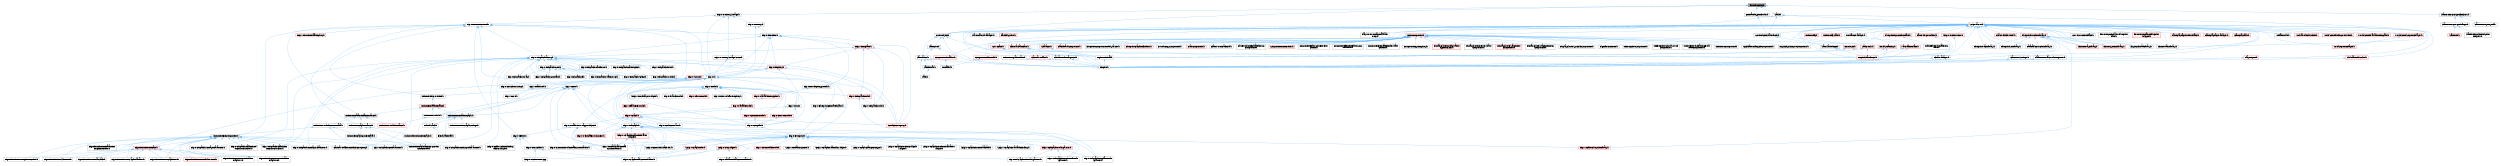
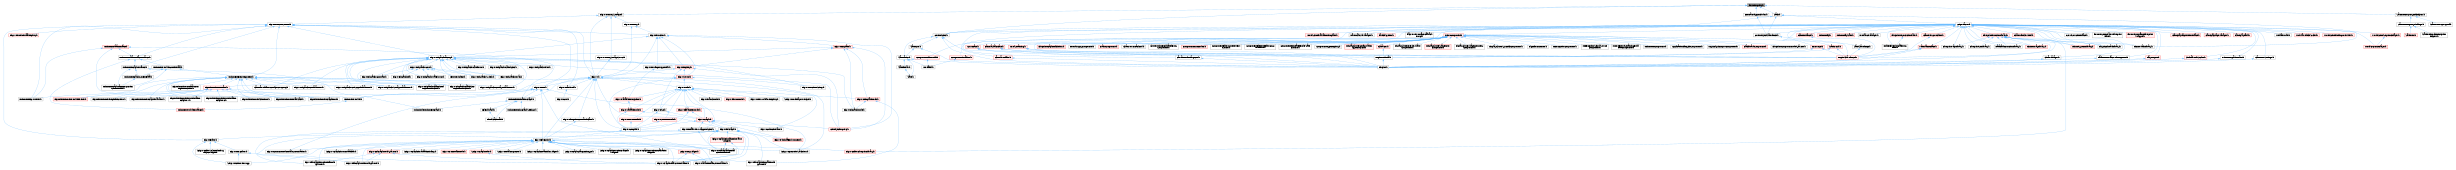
  digraph {
    fontname="DejaVu Serif"
    node [color=grey40 fillcolor=white fontname="DejaVu Serif" fontsize=10 shape=box style=filled]
    edge [color=steelblue1 dir=back fontname="DejaVu Serif" fontsize=10 labelfontname=Helvetica labelfontsize=10 style=solid]
    n1 [color=gray40 fillcolor=grey60 fontcolor=black height=0.2 label="EnumProperty.h" width=0.4]
    n2 [height=0.2 label="CoreUObject.h" width=0.4]
    n3 [height=0.2 label="GeneratedCppIncludes.h" width=0.4]
    n4 [height=0.2 label="RigVMMemoryStorage.h" width=0.4]
    n5 [height=0.2 label="Stack.h" width=0.4]
    n6 [height=0.2 label="StateTreePropertyRefHelpers.h" width=0.4]
    n7 [height=0.2 label="Engine.h" width=0.4]
    n8 [height=0.2 label="EngineMinimal.h" width=0.4]
    n9 [height=0.2 label="SlateBasics.h" width=0.4]
    n10 [height=0.2 label="SlateCore.h" width=0.4]
    n11 [height=0.2 label="CoreUObjectSharedPCH.h" width=0.4]
    n12 [height=0.2 label="RigVM.h" width=0.4]
    n13 [height=0.2 label="RigVMExecuteContext.h" width=0.4]
    n14 [height=0.2 label="RigVMMemory.h" width=0.4]
    n15 [height=0.2 label="RigVMMemoryStorageStruct.h" width=0.4]
    n16 [height=0.2 label="KismetMathLibrary.h" width=0.4]
    n17 [height=0.2 label="ScriptMacros.h" width=0.4]
    n18 [height=0.2 label="StateTreePropertyBindings.h" width=0.4]
    n19 [height=0.2 label="StateTreePropertyRef.h" width=0.4]
    n20 [height=0.2 label="Slate.h" width=0.4]
    n21 [height=0.2 label="SlateExtras.h" width=0.4]
    n22 [height=0.2 label="UnrealEd.h" width=0.4]
    n23 [height=0.2 label="SlateSharedPCH.h" width=0.4]
    n24 [color=red fillcolor="#FFF0F0" height=0.2 label="EngineSharedPCH.h" width=0.4]
    n25 [height=0.2 label="AnimNextAnimationGraph.h" width=0.4]
    n26 [height=0.2 label="AnimNextModule.h" width=0.4]
    n27 [height=0.2 label="RigVMBlueprint.h" width=0.4]
    n28 [height=0.2 label="SRigVMExecutionStackView.h" width=0.4]
    n29 [height=0.2 label="RigVMBlueprintGeneratedClass.h" width=0.4]
    n30 [height=0.2 label="RigVMCodeGenerator.h" width=0.4]
    n31 [height=0.2 label="RigVMCompiler.h" width=0.4]
    n32 [height=0.2 label="RigVMEdGraph.h" width=0.4]
    n33 [height=0.2 label="RigVMHost.h" width=0.4]
    n34 [height=0.2 label="RigVMNativized.h" width=0.4]
    n35 [height=0.2 label="RigVMNode.h" width=0.4]
    n36 [height=0.2 label="AnimNextRigVMAsset.h" width=0.4]
    n37 [height=0.2 label="AnimNextDataInterfaceInstance.h" width=0.4]
    n38 [height=0.2 label="AnimNextGraphInstance.h" width=0.4]
    n39 [height=0.2 label="AnimNextExecuteContext.h" width=0.4]
    n40 [height=0.2 label="RigVMEditor.h" width=0.4]
    n41 [height=0.2 label="RigVMDispatchFactory.h" width=0.4]
    n42 [height=0.2 label="RigVMFunction.h" width=0.4]
    n43 [color=red height=0.2 label="RigVMRuntimeDataRegistry.h" width=0.4]
    n44 [height=0.2 label="AnimNextAnimGraphSettings.h" width=0.4]
    n45 [height=0.2 label="AnimNode_AnimNextGraph.h" width=0.4]
    n46 [height=0.2 label="BlendStackTrait.h" width=0.4]
    n47 [height=0.2 label="IBlendStack.h" width=0.4]
    n48 [color=red fillcolor="#FFF0F0" height=0.2 label="AnimNextModuleInstance.h" width=0.4]
    n49 [height=0.2 label="RigVMCommentNodeDetailCustomization.h" width=0.4]
    n50 [height=0.2 label="RigVMEdGraphFunctionRefNode\lSpawner.h" width=0.4]
    n51 [color=red fillcolor="#FFF0F0" height=0.2 label="RigVMEdGraphNodeSpawner.h" width=0.4]
    n52 [height=0.2 label="RigVMEdGraphUnitNodeSpawner.h" width=0.4]
    n53 [color=red fillcolor="#FFF0F0" height=0.2 label="RigVMEditorBlueprintLibrary.h" width=0.4]
    n54 [height=0.2 label="RigVMGraphDetailCustomization.h" width=0.4]
    n55 [height=0.2 label="RigVMLocalVariableDetail\lCustomization.h" width=0.4]
    n56 [color=red fillcolor="#FFF0F0" height=0.2 label="RigVMTreeToolkitNode.h" width=0.4]
    n57 [height=0.2 label="RigVMVariantDetailCustomization.h" width=0.4]
    n58 [height=0.2 label="SRigVMActionMenu.cpp" width=0.4]
    n59 [height=0.2 label="SRigVMDetailsInspector.h" width=0.4]
    n60 [height=0.2 label="SRigVMGraphBreakLinksWidget.h" width=0.4]
    n61 [height=0.2 label="SRigVMGraphChangePinType.h" width=0.4]
    n62 [height=0.2 label="SRigVMGraphFunctionBulkEdit\lWidget.h" width=0.4]
    n63 [height=0.2 label="SRigVMGraphFunctionLocalization\lWidget.h" width=0.4]
    n64 [color=red fillcolor="#FFF0F0" height=0.2 label="SRigVMGraphNode.h" width=0.4]
    n65 [height=0.2 label="SRigVMGraphPinUserDataPath.h" width=0.4]
    n66 [height=0.2 label="SRigVMGraphPinVariableBinding.h" width=0.4]
    n67 [color=red fillcolor="#FFF0F0" height=0.2 label="SRigVMLogWidget.h" width=0.4]
    n68 [height=0.2 label="RigVMEdGraphTemplateNode\lSpawner.h" width=0.4]
    n69 [color=red fillcolor="#FFF0F0" height=0.2 label="RigVMMinimalEnvironment.h" width=0.4]
    n70 [color=red fillcolor="#FFF0F0" height=0.2 label="SRigVMGraphPinNameListValue\lWidget.h" width=0.4]
    n71 [height=0.2 label="RigVMCore.h" width=0.4]
    n72 [height=0.2 label="RigVMAST.h" width=0.4]
    n73 [color=red fillcolor="#FFF0F0" height=0.2 label="RigVMGraph.h" width=0.4]
    n74 [height=0.2 label="RigVMDetailsViewWrapperObject.h" width=0.4]
    n75 [height=0.2 label="RigVMBranchNode.h" width=0.4]
    n76 [color=red fillcolor="#FFF0F0" height=0.2 label="RigVMCommentNode.h" width=0.4]
    n77 [color=red fillcolor="#FFF0F0" height=0.2 label="RigVMEnumNode.h" width=0.4]
    n78 [color=red fillcolor="#FFF0F0" height=0.2 label="RigVMParameterNode.h" width=0.4]
    n79 [color=red fillcolor="#FFF0F0" height=0.2 label="RigVMRerouteNode.h" width=0.4]
    n80 [color=red fillcolor="#FFF0F0" height=0.2 label="RigVMTemplateNode.h" width=0.4]
    n81 [height=0.2 label="RigVMUserWorkflowRegistry.h" width=0.4]
    n82 [color=red fillcolor="#FFF0F0" height=0.2 label="RigVMVariableDescription.h" width=0.4]
    n83 [color=red fillcolor="#FFF0F0" height=0.2 label="RigVMVariableNode.h" width=0.4]
    n84 [height=0.2 label="SRigVMNodeLayoutWidget.h" width=0.4]
    n85 [color=red fillcolor="#FFF0F0" height=0.2 label="AnimNextDataInterface.h" width=0.4]
    n86 [height=0.2 label="AnimNextModuleContextData.h" width=0.4]
    n87 [height=0.2 label="AnimNextGraphContextData.h" width=0.4]
    n88 [height=0.2 label="AnimNextGraphLatentProperties\lContextData.h" width=0.4]
    n89 [color=red fillcolor="#FFF0F0" height=0.2 label="RigUnit_AnimNextBase.h" width=0.4]
    n90 [height=0.2 label="RigUnit_AnimNextBeginExecution.h" width=0.4]
    n91 [height=0.2 label="RigUnit_AnimNextGraphEvaluator.h" width=0.4]
    n92 [height=0.2 label="RigUnit_AnimNextGraphRoot.h" width=0.4]
    n93 [color=red fillcolor="#FFF0F0" height=0.2 label="RigUnit_AnimNextModuleEvents.h" width=0.4]
    n94 [height=0.2 label="RigUnit_AnimNextRunAnimation\lGraph_v1.h" width=0.4]
    n95 [height=0.2 label="RigUnit_AnimNextRunAnimation\lGraph_v6.h" width=0.4]
    n96 [height=0.2 label="RigUnit_AnimNextShimRoot.h" width=0.4]
    n97 [height=0.2 label="RigUnit_AnimNextTraitStack.h" width=0.4]
    n98 [height=0.2 label="RigUnit_AnimNextParameter\lBeginExecution.h" width=0.4]
    n99 [height=0.2 label="RigVMDispatch_CallHoisted\lAccessorFunction.h" width=0.4]
    n100 [height=0.2 label="RigVMDispatch_CallObject\lAccessorFunction.h" width=0.4]
    n101 [height=0.2 label="RigVMDispatch_GetLayerParameter.h" width=0.4]
    n102 [height=0.2 label="CameraModifier_GetObjectProperty.h" width=0.4]
    n103 [height=0.2 label="RigVMDispatch_GetParameter.h" width=0.4]
    n104 [height=0.2 label="RigVMDispatch_GetScopedParameter.h" width=0.4]
    n105 [height=0.2 label="RigVMDispatch_SetLayerParameter.h" width=0.4]
    n106 [color=red fillcolor="#FFF0F0" height=0.2 label="GetObjectProperty.h" width=0.4]
    n107 [height=0.2 label="RigVMDispatchNode.h" width=0.4]
    n108 [height=0.2 label="RigVMNewEditor.h" width=0.4]
    n109 [height=0.2 label="SRigVMEditorSelectedDebug\lObjectWidget.h" width=0.4]
    n110 [height=0.2 label="RigVMDispatch_Array.h" width=0.4]
    n111 [height=0.2 label="RigVMDispatch_CastEnum.h" width=0.4]
    n112 [height=0.2 label="RigVMDispatch_CastObject.h" width=0.4]
    n113 [height=0.2 label="RigVMDispatch_Constant.h" width=0.4]
    n114 [height=0.2 label="RigVMDispatch_Core.h" width=0.4]
    n115 [height=0.2 label="RigVMDispatch_If.h" width=0.4]
    n116 [height=0.2 label="RigVMDispatch_MakeStruct.h" width=0.4]
-   n117 [height=0.2 label="RigVMDispatch_Select.h" width=0.4]
+   n117 [height=0.2 label="Texture_Select.h" width=0.4]
    n118 [height=0.2 label="RigVMDispatch_Switch.h" width=0.4]
    n119 [height=0.2 label="RigVMDispatch_Print.h" width=0.4]
    n120 [height=0.2 label="RigVMFunction_String.h" width=0.4]
    n121 [color=red fillcolor="#FFF0F0" height=0.2 label="RigVMRegistry.h" width=0.4]
    n122 [color=red fillcolor="#FFF0F0" height=0.2 label="RigVMStruct.h" width=0.4]
    n123 [height=0.2 label="RigVMDeveloperTypeUtils.h" width=0.4]
    n124 [color=red fillcolor="#FFF0F0" height=0.2 label="RigVMTemplate.h" width=0.4]
    n125 [color=red fillcolor="#FFF0F0" height=0.2 label="ActorComponent.h" width=0.4]
    n126 [color=red fillcolor="#FFF0F0" height=0.2 label="AnimNotify.h" width=0.4]
    n127 [color=red fillcolor="#FFF0F0" height=0.2 label="AnimNotifyState.h" width=0.4]
    n128 [height=0.2 label="AvoidanceManager.h" width=0.4]
    n129 [color=red fillcolor="#FFF0F0" height=0.2 label="BlueprintAsyncActionBase.h" width=0.4]
    n130 [height=0.2 label="OnlineBlueprintCallProxy\lBase.h" width=0.4]
    n131 [color=red fillcolor="#FFF0F0" height=0.2 label="BlueprintFunctionLibrary.h" width=0.4]
    n132 [height=0.2 label="BlueprintMapLibrary.h" width=0.4]
    n133 [height=0.2 label="BlueprintSetLibrary.h" width=0.4]
    n134 [height=0.2 label="DataTableFunctionLibrary.h" width=0.4]
    n135 [color=red fillcolor="#FFF0F0" height=0.2 label="KismetArrayLibrary.h" width=0.4]
    n136 [color=red fillcolor="#FFF0F0" height=0.2 label="KismetSystemLibrary.h" width=0.4]
    n137 [height=0.2 label="PhysicsThreadLibrary.h" width=0.4]
    n138 [color=red fillcolor="#FFF0F0" height=0.2 label="CameraModifier.h" width=0.4]
    n139 [color=red fillcolor="#FFF0F0" height=0.2 label="CameraShakeBase.h" width=0.4]
    n140 [height=0.2 label="CanvasRenderTarget2D.h" width=0.4]
    n141 [color=red fillcolor="#FFF0F0" height=0.2 label="ChaosVehicleWheel.h" width=0.4]
    n142 [height=0.2 label="CheatManager.h" width=0.4]
    n143 [color=red fillcolor="#FFF0F0" height=0.2 label="CurveBase.h" width=0.4]
    n144 [height=0.2 label="CurveSourceInterface.h" width=0.4]
    n145 [height=0.2 label="EnvQueryGenerator_Blueprint\lBase.h" width=0.4]
    n146 [color=red fillcolor="#FFF0F0" height=0.2 label="EnvQueryInstanceBlueprint\lWrapper.h" width=0.4]
-   n147 [color=red fillcolor="#FFF0F0" height=0.2 label="SRigVMActionMenu.h" width=0.4]
+   n147 [color=red fillcolor="#FFF0F0" height=0.2 label="GameInstance.h" width=0.4]
    n148 [height=0.2 label="GameUserSettings.h" width=0.4]
    n149 [color=red fillcolor="#FFF0F0" height=0.2 label="GameViewportClient.h" width=0.4]
    n150 [color=red fillcolor="#FFF0F0" height=0.2 label="GameplayTagAssetInterface.h" width=0.4]
    n151 [color=red fillcolor="#FFF0F0" height=0.2 label="GameplayTagsManager.h" width=0.4]
    n152 [color=red fillcolor="#FFF0F0" height=0.2 label="GameplayTask.h" width=0.4]
    n153 [color=red fillcolor="#FFF0F0" height=0.2 label="LevelSequencePlayer.h" width=0.4]
    n154 [color=red fillcolor="#FFF0F0" height=0.2 label="LevelStreaming.h" width=0.4]
    n155 [color=red fillcolor="#FFF0F0" height=0.2 label="MaterialInterface.h" width=0.4]
    n156 [height=0.2 label="MediaBundle.h" width=0.4]
    n157 [color=red fillcolor="#FFF0F0" height=0.2 label="ModularVehicleSocket.h" width=0.4]
    n158 [color=red fillcolor="#FFF0F0" height=0.2 label="MovieSceneBindingOverrides.h" width=0.4]
    n159 [color=red fillcolor="#FFF0F0" height=0.2 label="MovieSceneEvaluationTemplate.h" width=0.4]
    n160 [color=red fillcolor="#FFF0F0" height=0.2 label="MovieSceneSequencePlayer.h" width=0.4]
    n161 [height=0.2 label="NavLocalGridManager.h" width=0.4]
    n162 [color=red fillcolor="#FFF0F0" height=0.2 label="ParticleSystem.h" width=0.4]
    n163 [height=0.2 label="PlatformInterfaceWebResponse.h" width=0.4]
    n164 [height=0.2 label="PlayMoverMontageCallback\lProxy.h" width=0.4]
    n165 [color=red fillcolor="#FFF0F0" height=0.2 label="PlayerInput.h" width=0.4]
    n166 [color=red fillcolor="#FFF0F0" height=0.2 label="SkeletalMeshSocket.h" width=0.4]
    n167 [color=red fillcolor="#FFF0F0" height=0.2 label="StaticMesh.h" width=0.4]
    n168 [color=red fillcolor="#FFF0F0" height=0.2 label="Texture2D.h" width=0.4]
    n169 [height=0.2 label="TwitterIntegrationBase.h" width=0.4]
    n170 [height=0.2 label="AIPerceptionComponent.h" width=0.4]
    n171 [height=0.2 label="AIPerceptionStimuliSource\lComponent.h" width=0.4]
    n172 [height=0.2 label="ActorTextureStreamingBuild\lDataComponent.h" width=0.4]
    n173 [height=0.2 label="AnimNextComponent.h" width=0.4]
    n174 [height=0.2 label="ApplicationLifecycleComponent.h" width=0.4]
    n175 [height=0.2 label="AsyncPhysicsInputComponent.h" width=0.4]
    n176 [color=red fillcolor="#FFF0F0" height=0.2 label="BlackboardComponent.h" width=0.4]
    n177 [height=0.2 label="BlueprintComponentNodeSpawner.h" width=0.4]
    n178 [color=red fillcolor="#FFF0F0" height=0.2 label="BlueprintGraphDefinitions.h" width=0.4]
    n179 [height=0.2 label="BoundsCopyComponent.h" width=0.4]
    n180 [color=red fillcolor="#FFF0F0" height=0.2 label="BrainComponent.h" width=0.4]
    n181 [height=0.2 label="ChaosMoverBackend.h" width=0.4]
    n182 [color=red fillcolor="#FFF0F0" height=0.2 label="Character.h" width=0.4]
    n183 [height=0.2 label="ClusterUnionReplicatedProxy\lComponent.h" width=0.4]
    n184 [color=red fillcolor="#FFF0F0" height=0.2 label="ComponentAssetBroker.h" width=0.4]
    n185 [height=0.2 label="ComponentEditorContextMenu\lContex.h" width=0.4]
    n186 [color=red fillcolor="#FFF0F0" height=0.2 label="ComponentEditorUtils.h" width=0.4]
    n187 [height=0.2 label="ComponentElementEditorCopy\lAndPaste.h" width=0.4]
    n188 [height=0.2 label="ComponentRecreateRenderState\lContext.h" width=0.4]
    n189 [height=0.2 label="ComponentTypeRegistry.h" width=0.4]
    n190 [color=red fillcolor="#FFF0F0" height=0.2 label="ComponentVisualizer.h" width=0.4]
    n191 [color=red fillcolor="#FFF0F0" height=0.2 label="DisplayClusterConfiguration\lTypes_ICVFX.h" width=0.4]
    n192 [height=0.2 label="DisplayClusterPreviewShare\lComponent.h" width=0.4]
    n193 [color=red fillcolor="#FFF0F0" height=0.2 label="DisplayClusterStageActor\lComponent.h" width=0.4]
    n194 [height=0.2 label="DisplayClusterStageGeometry\lComponent.h" width=0.4]
    n195 [height=0.2 label="DisplayClusterSyncTickComponent.h" width=0.4]
    n196 [height=0.2 label="DlgReferenceTree.h" width=0.4]
    n197 [color=red fillcolor="#FFF0F0" height=0.2 label="StateTree.h" width=0.4]
    n198 [height=0.2 label="StateTreeNodeDescription\lHelpers.h" width=0.4]
    n1 -> n2
    n1 -> n3
    n1 -> n4
    n1 -> n5
    n1 -> n6
    n2 -> n7
    n2 -> n8
    n2 -> n9
    n2 -> n10
    n3 -> n11
    n4 -> n12
    n4 -> n13
    n4 -> n14
    n4 -> n15
    n5 -> n2
    n5 -> n11
    n5 -> n16
    n5 -> n17
    n6 -> n18
    n6 -> n19
    n8 -> n7
    n9 -> n7
    n9 -> n20
    n9 -> n21
    n9 -> n22
    n10 -> n7
    n10 -> n9
    n11 -> n23
    n12 -> n25
    n12 -> n26
    n12 -> n27
    n12 -> n28
    n12 -> n29
    n12 -> n30
    n12 -> n31
    n12 -> n32
    n12 -> n33
    n12 -> n34
    n12 -> n35
    n13 -> n12
    n13 -> n33
    n13 -> n34
    n13 -> n36
    n13 -> n37
    n13 -> n38
    n13 -> n39
    n13 -> n40
    n13 -> n41
    n13 -> n42
    n13 -> n43
    n14 -> n12
    n14 -> n42
    n15 -> n12
    n17 -> n2
    n17 -> n11
    n17 -> n16
    n17 -> n125
    n17 -> n126
    n17 -> n127
    n17 -> n128
    n17 -> n129
    n17 -> n130
    n17 -> n131
    n17 -> n132
    n17 -> n133
    n17 -> n134
    n17 -> n135
    n17 -> n136
    n17 -> n137
    n17 -> n138
    n17 -> n139
    n17 -> n140
    n17 -> n141
    n17 -> n142
    n17 -> n143
    n17 -> n144
    n17 -> n145
    n17 -> n146
    n17 -> n147
    n17 -> n148
    n17 -> n149
    n17 -> n150
    n17 -> n151
    n17 -> n152
    n17 -> n153
    n17 -> n154
    n17 -> n155
    n17 -> n156
    n17 -> n157
    n17 -> n158
    n17 -> n159
    n17 -> n160
    n17 -> n161
    n17 -> n162
    n17 -> n163
    n17 -> n164
    n17 -> n165
    n17 -> n166
    n17 -> n167
    n17 -> n168
    n17 -> n169
    n18 -> n197
    n18 -> n198
    n21 -> n20
    n23 -> n24
    n25 -> n44
    n25 -> n45
    n25 -> n46
    n25 -> n47
    n26 -> n48
    n27 -> n28
    n27 -> n49
    n27 -> n50
    n27 -> n51
    n27 -> n52
    n27 -> n53
    n27 -> n54
    n27 -> n55
    n27 -> n56
    n27 -> n57
    n27 -> n58
    n27 -> n59
    n27 -> n60
    n27 -> n61
    n27 -> n62
    n27 -> n63
    n27 -> n64
    n27 -> n65
    n27 -> n66
    n27 -> n67
    n29 -> n27
    n31 -> n27
    n32 -> n27
    n32 -> n28
    n32 -> n50
    n32 -> n52
    n32 -> n54
    n32 -> n55
    n32 -> n68
    n32 -> n69
    n32 -> n70
    n33 -> n25
    n33 -> n26
    n33 -> n27
    n33 -> n28
    n33 -> n36
    n33 -> n49
    n33 -> n55
    n34 -> n71
    n35 -> n72
    n35 -> n73
    n35 -> n74
    n35 -> n75
    n35 -> n76
    n35 -> n77
    n35 -> n78
    n35 -> n79
    n35 -> n80
    n35 -> n81
    n35 -> n82
    n35 -> n83
    n35 -> n84
-   n36 -> n85
+   n85 -> n36
    n37 -> n38
    n37 -> n48
    n37 -> n86
    n38 -> n45
    n38 -> n87
    n38 -> n88
    n39 -> n89
    n39 -> n90
    n39 -> n91
    n39 -> n92
    n39 -> n93
    n39 -> n94
    n39 -> n95
    n39 -> n96
    n39 -> n97
    n39 -> n98
    n39 -> n99
    n39 -> n100
    n39 -> n101
    n39 -> n102
    n39 -> n103
    n39 -> n104
    n39 -> n105
    n40 -> n58
    n40 -> n108
    n40 -> n109
    n41 -> n99
    n41 -> n100
    n41 -> n101
    n41 -> n102
    n41 -> n103
    n41 -> n104
    n41 -> n105
    n41 -> n106
    n41 -> n107
    n41 -> n110
    n41 -> n111
    n41 -> n112
    n41 -> n113
    n41 -> n114
    n41 -> n115
    n41 -> n116
    n41 -> n117
    n41 -> n118
    n41 -> n119
    n41 -> n120
    n41 -> n121
    n42 -> n12
    n42 -> n41
    n42 -> n106
    n42 -> n121
    n42 -> n122
    n42 -> n123
    n42 -> n124
    n47 -> n46
    n51 -> n50
    n51 -> n52
    n51 -> n68
    n64 -> n54
    n67 -> n54
    n67 -> n57
    n70 -> n54
    n70 -> n55
    n72 -> n31
    n72 -> n73
    n73 -> n30
    n73 -> n31
    n73 -> n32
    n73 -> n69
    n73 -> n74
    n73 -> n106
    n74 -> n40
    n74 -> n54
    n74 -> n55
    n76 -> n31
    n78 -> n31
    n78 -> n73
    n79 -> n31
    n80 -> n68
    n80 -> n107
    n82 -> n83
    n83 -> n31
    n83 -> n73
    n85 -> n25
    n85 -> n26
    n85 -> n37
    n86 -> n39
    n86 -> n87
    n86 -> n88
    n87 -> n88
    n89 -> n90
    n89 -> n91
    n89 -> n92
    n89 -> n93
    n89 -> n94
    n89 -> n95
    n89 -> n96
    n89 -> n97
    n108 -> n54
    n108 -> n58
    n114 -> n110
    n114 -> n113
    n114 -> n115
    n114 -> n116
    n114 -> n117
    n114 -> n118
    n121 -> n12
    n121 -> n72
    n121 -> n106
    n121 -> n122
    n122 -> n31
    n122 -> n35
    n122 -> n89
    n122 -> n120
    n123 -> n82
    n124 -> n41
    n124 -> n80
    n124 -> n106
    n124 -> n107
    n124 -> n121
    n125 -> n8
    n125 -> n24
    n125 -> n170
    n125 -> n171
    n125 -> n172
    n125 -> n173
    n125 -> n174
    n125 -> n175
    n125 -> n176
    n125 -> n177
    n125 -> n178
    n125 -> n179
    n125 -> n180
    n125 -> n181
    n125 -> n182
    n125 -> n183
    n125 -> n184
    n125 -> n185
    n125 -> n186
    n125 -> n187
    n125 -> n188
    n125 -> n189
    n125 -> n190
    n125 -> n191
    n125 -> n192
    n125 -> n193
    n125 -> n194
    n125 -> n195
    n125 -> n196
    n129 -> n130
    n131 -> n7
    n131 -> n16
    n131 -> n24
    n131 -> n53
    n131 -> n132
    n131 -> n133
    n131 -> n134
    n131 -> n135
    n131 -> n136
    n131 -> n137
    n138 -> n7
    n139 -> n7
    n139 -> n24
    n140 -> n7
    n142 -> n7
    n143 -> n7
    n143 -> n24
    n147 -> n24
    n148 -> n7
    n149 -> n24
    n154 -> n7
    n154 -> n24
    n155 -> n7
    n155 -> n24
    n160 -> n153
    n163 -> n7
    n165 -> n7
    n166 -> n7
    n167 -> n8
    n167 -> n24
    n168 -> n8
    n168 -> n24
    n169 -> n7
    n182 -> n8
    n186 -> n22
    n190 -> n22
  }
